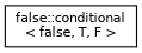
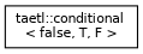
  digraph {
    rankdir=LR
-   n1 [color=black fillcolor=white fontname=Helvetica fontsize=10 height=0.2 label="false::conditional\l\< false, T, F \>" shape=record style=filled width=0.4]
+   n1 [color=black fillcolor=white fontname=Helvetica fontsize=10 height=0.2 label="taetl::conditional\l\< false, T, F \>" shape=record style=filled width=0.4]
  }
